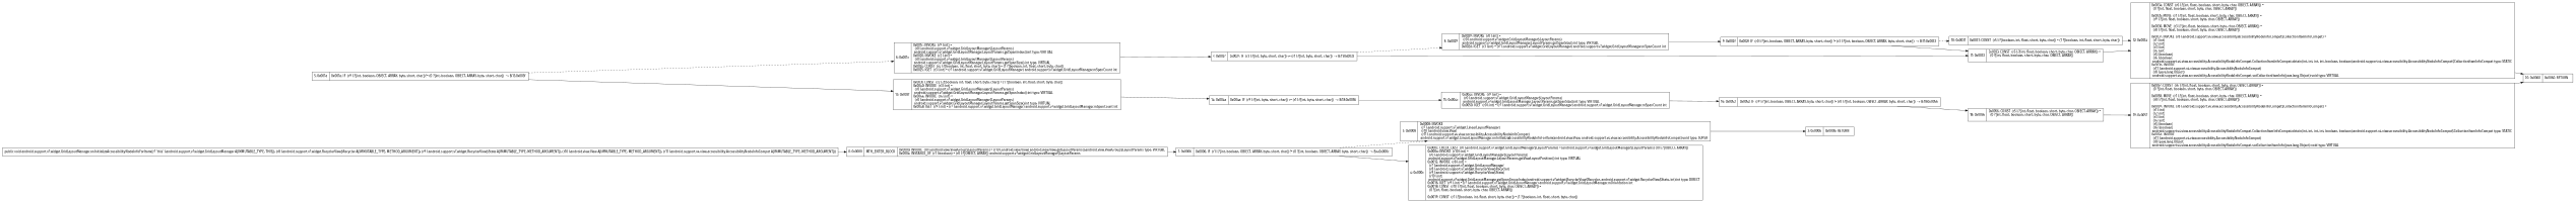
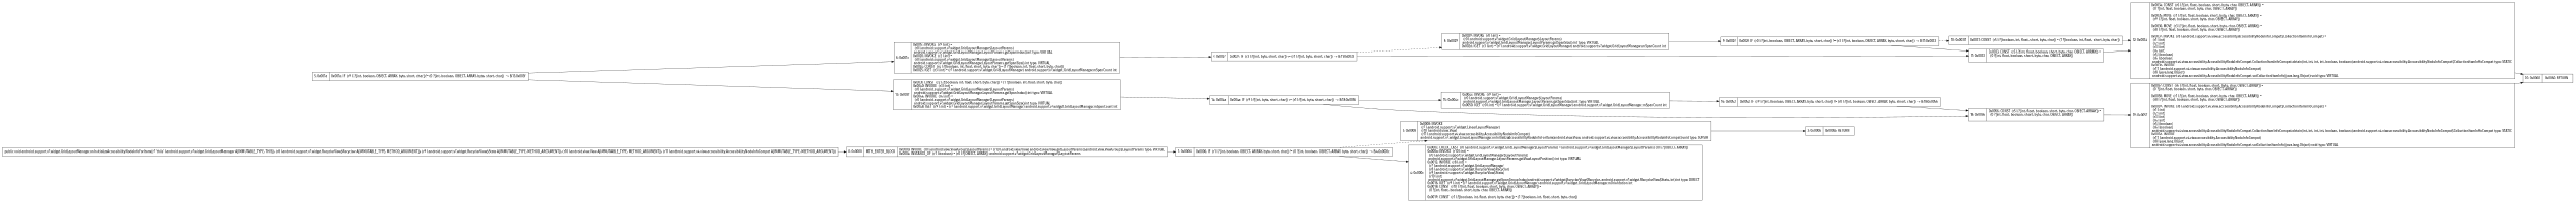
  digraph {
    fontname="Fira Sans"
    rankdir=LR
    node [fontname="Fira Sans" shape=record]
    edge [fontname="Fira Sans"]
    n1 [label="{0\:\ 0x0000|MTH_ENTER_BLOCK\l|0x0000: INVOKE  (r0 I:android.view.ViewGroup$LayoutParams) = (r10 I:android.view.View) android.view.View.getLayoutParams():android.view.ViewGroup$LayoutParams type: VIRTUAL \l0x0004: INSTANCE_OF  (r1 I:boolean) = (r0 I:?[OBJECT, ARRAY]) android.support.v7.widget.GridLayoutManager$LayoutParams \l}"]
    n2 [label="{1\:\ 0x0006|0x0006: IF  (r1 I:?[int, boolean, OBJECT, ARRAY, byte, short, char]) != (0 ?[int, boolean, OBJECT, ARRAY, byte, short, char])  \-\> B:4:0x000c \l}"]
    n3 [label="{2\:\ 0x0008|0x0008: INVOKE  \l  (r7 I:android.support.v7.widget.LinearLayoutManager)\l  (r10 I:android.view.View)\l  (r11 I:android.support.v4.view.accessibility.AccessibilityNodeInfoCompat)\l android.support.v7.widget.LinearLayoutManager.onInitializeAccessibilityNodeInfoForItem(android.view.View, android.support.v4.view.accessibility.AccessibilityNodeInfoCompat):void type: SUPER \l}"]
    n4 [label="{4\:\ 0x000c|0x000c: CHECK_CAST  (r0 I:android.support.v7.widget.GridLayoutManager$LayoutParams) = (android.support.v7.widget.GridLayoutManager$LayoutParams) (r0 I:?[OBJECT, ARRAY]) \l0x000e: INVOKE  (r10 I:int) = \l  (r0 I:android.support.v7.widget.GridLayoutManager$LayoutParams)\l android.support.v7.widget.GridLayoutManager.LayoutParams.getViewLayoutPosition():int type: VIRTUAL \l0x0012: INVOKE  (r8 I:int) = \l  (r7 I:android.support.v7.widget.GridLayoutManager)\l  (r8 I:android.support.v7.widget.RecyclerView$Recycler)\l  (r9 I:android.support.v7.widget.RecyclerView$State)\l  (r10 I:int)\l android.support.v7.widget.GridLayoutManager.getSpanGroupIndex(android.support.v7.widget.RecyclerView$Recycler, android.support.v7.widget.RecyclerView$State, int):int type: DIRECT \l0x0016: IGET  (r9 I:int) = (r7 I:android.support.v7.widget.GridLayoutManager) android.support.v7.widget.GridLayoutManager.mOrientation int \l0x0018: CONST  (r10 I:?[int, float, boolean, short, byte, char, OBJECT, ARRAY]) = \l  (0 ?[int, float, boolean, short, byte, char, OBJECT, ARRAY])\l \l0x0019: CONST  (r1 I:?[boolean, int, float, short, byte, char]) = (1 ?[boolean, int, float, short, byte, char]) \l}"]
    n5 [label="{3\:\ 0x000b|0x000b: RETURN   \l}"]
    n6 [label="{5\:\ 0x001a|0x001a: IF  (r9 I:?[int, boolean, OBJECT, ARRAY, byte, short, char]) != (0 ?[int, boolean, OBJECT, ARRAY, byte, short, char])  \-\> B:13:0x003f \l}"]
    n7 [label="{6\:\ 0x001c|0x001c: INVOKE  (r9 I:int) = \l  (r0 I:android.support.v7.widget.GridLayoutManager$LayoutParams)\l android.support.v7.widget.GridLayoutManager.LayoutParams.getSpanIndex():int type: VIRTUAL \l0x0020: INVOKE  (r2 I:int) = \l  (r0 I:android.support.v7.widget.GridLayoutManager$LayoutParams)\l android.support.v7.widget.GridLayoutManager.LayoutParams.getSpanSize():int type: VIRTUAL \l0x0024: CONST  (r4 I:?[boolean, int, float, short, byte, char]) = (1 ?[boolean, int, float, short, byte, char]) \l0x0025: IGET  (r3 I:int) = (r7 I:android.support.v7.widget.GridLayoutManager) android.support.v7.widget.GridLayoutManager.mSpanCount int \l}"]
    n8 [label="{13\:\ 0x003f|0x003f: CONST  (r2 I:?[boolean, int, float, short, byte, char]) = (1 ?[boolean, int, float, short, byte, char]) \l0x0040: INVOKE  (r3 I:int) = \l  (r0 I:android.support.v7.widget.GridLayoutManager$LayoutParams)\l android.support.v7.widget.GridLayoutManager.LayoutParams.getSpanIndex():int type: VIRTUAL \l0x0044: INVOKE  (r4 I:int) = \l  (r0 I:android.support.v7.widget.GridLayoutManager$LayoutParams)\l android.support.v7.widget.GridLayoutManager.LayoutParams.getSpanSize():int type: VIRTUAL \l0x0048: IGET  (r9 I:int) = (r7 I:android.support.v7.widget.GridLayoutManager) android.support.v7.widget.GridLayoutManager.mSpanCount int \l}"]
    n9 [label="{7\:\ 0x0027|0x0027: IF  (r3 I:?[int, byte, short, char]) \<= (r1 I:?[int, byte, short, char])  \-\> B:11:0x0033 \l}"]
    n10 [label="{14\:\ 0x004a|0x004a: IF  (r9 I:?[int, byte, short, char]) \<= (r1 I:?[int, byte, short, char])  \-\> B:18:0x0056 \l}"]
    n11 [label="{8\:\ 0x0029|0x0029: INVOKE  (r0 I:int) = \l  (r0 I:android.support.v7.widget.GridLayoutManager$LayoutParams)\l android.support.v7.widget.GridLayoutManager.LayoutParams.getSpanSize():int type: VIRTUAL \l0x002d: IGET  (r3 I:int) = (r7 I:android.support.v7.widget.GridLayoutManager) android.support.v7.widget.GridLayoutManager.mSpanCount int \l}"]
    n12 [label="{11\:\ 0x0033|0x0033: CONST  (r5 I:?[int, float, boolean, short, byte, char, OBJECT, ARRAY]) = \l  (0 ?[int, float, boolean, short, byte, char, OBJECT, ARRAY])\l \l}"]
    n13 [label="{9\:\ 0x002f|0x002f: IF  (r0 I:?[int, boolean, OBJECT, ARRAY, byte, short, char]) != (r3 I:?[int, boolean, OBJECT, ARRAY, byte, short, char])  \-\> B:11:0x0033 \l}"]
    n14 [label="{12\:\ 0x0034|0x0034: CONST  (r6 I:?[int, float, boolean, short, byte, char, OBJECT, ARRAY]) = \l  (0 ?[int, float, boolean, short, byte, char, OBJECT, ARRAY])\l \l0x0035: MOVE  (r1 I:?[int, float, boolean, short, byte, char, OBJECT, ARRAY]) = \l  (r9 I:?[int, float, boolean, short, byte, char, OBJECT, ARRAY])\l \l0x0036: MOVE  (r3 I:?[int, float, boolean, short, byte, char, OBJECT, ARRAY]) = \l  (r8 I:?[int, float, boolean, short, byte, char, OBJECT, ARRAY])\l \l0x0037: INVOKE  (r8 I:android.support.v4.view.accessibility.AccessibilityNodeInfoCompat$CollectionItemInfoCompat) = \l  (r1 I:int)\l  (r2 I:int)\l  (r3 I:int)\l  (r4 I:int)\l  (r5 I:boolean)\l  (r6 I:boolean)\l android.support.v4.view.accessibility.AccessibilityNodeInfoCompat.CollectionItemInfoCompat.obtain(int, int, int, int, boolean, boolean):android.support.v4.view.accessibility.AccessibilityNodeInfoCompat$CollectionItemInfoCompat type: STATIC \l0x003b: INVOKE  \l  (r11 I:android.support.v4.view.accessibility.AccessibilityNodeInfoCompat)\l  (r8 I:java.lang.Object)\l android.support.v4.view.accessibility.AccessibilityNodeInfoCompat.setCollectionItemInfo(java.lang.Object):void type: VIRTUAL \l}"]
    n15 [label="{10\:\ 0x0031|0x0031: CONST  (r5 I:?[boolean, int, float, short, byte, char]) = (1 ?[boolean, int, float, short, byte, char]) \l}"]
    n16 [label="{20\:\ 0x0060|0x0060: RETURN   \l}"]
    n17 [label="{15\:\ 0x004c|0x004c: INVOKE  (r9 I:int) = \l  (r0 I:android.support.v7.widget.GridLayoutManager$LayoutParams)\l android.support.v7.widget.GridLayoutManager.LayoutParams.getSpanSize():int type: VIRTUAL \l0x0050: IGET  (r0 I:int) = (r7 I:android.support.v7.widget.GridLayoutManager) android.support.v7.widget.GridLayoutManager.mSpanCount int \l}"]
    n18 [label="{18\:\ 0x0056|0x0056: CONST  (r5 I:?[int, float, boolean, short, byte, char, OBJECT, ARRAY]) = \l  (0 ?[int, float, boolean, short, byte, char, OBJECT, ARRAY])\l \l}"]
    n19 [label="{16\:\ 0x0052|0x0052: IF  (r9 I:?[int, boolean, OBJECT, ARRAY, byte, short, char]) != (r0 I:?[int, boolean, OBJECT, ARRAY, byte, short, char])  \-\> B:18:0x0056 \l}"]
    n20 [label="{19\:\ 0x0057|0x0057: CONST  (r6 I:?[int, float, boolean, short, byte, char, OBJECT, ARRAY]) = \l  (0 ?[int, float, boolean, short, byte, char, OBJECT, ARRAY])\l \l0x0058: MOVE  (r1 I:?[int, float, boolean, short, byte, char, OBJECT, ARRAY]) = \l  (r8 I:?[int, float, boolean, short, byte, char, OBJECT, ARRAY])\l \l0x0059: INVOKE  (r8 I:android.support.v4.view.accessibility.AccessibilityNodeInfoCompat$CollectionItemInfoCompat) = \l  (r1 I:int)\l  (r2 I:int)\l  (r3 I:int)\l  (r4 I:int)\l  (r5 I:boolean)\l  (r6 I:boolean)\l android.support.v4.view.accessibility.AccessibilityNodeInfoCompat.CollectionItemInfoCompat.obtain(int, int, int, int, boolean, boolean):android.support.v4.view.accessibility.AccessibilityNodeInfoCompat$CollectionItemInfoCompat type: STATIC \l0x005d: INVOKE  \l  (r11 I:android.support.v4.view.accessibility.AccessibilityNodeInfoCompat)\l  (r8 I:java.lang.Object)\l android.support.v4.view.accessibility.AccessibilityNodeInfoCompat.setCollectionItemInfo(java.lang.Object):void type: VIRTUAL \l}"]
    n21 [label="{public void android.support.v7.widget.GridLayoutManager.onInitializeAccessibilityNodeInfoForItem((r7 'this' I:android.support.v7.widget.GridLayoutManager A[IMMUTABLE_TYPE, THIS]), (r8 I:android.support.v7.widget.RecyclerView$Recycler A[IMMUTABLE_TYPE, METHOD_ARGUMENT]), (r9 I:android.support.v7.widget.RecyclerView$State A[IMMUTABLE_TYPE, METHOD_ARGUMENT]), (r10 I:android.view.View A[IMMUTABLE_TYPE, METHOD_ARGUMENT]), (r11 I:android.support.v4.view.accessibility.AccessibilityNodeInfoCompat A[IMMUTABLE_TYPE, METHOD_ARGUMENT])) }"]
    n1 -> n2
    n2 -> n3 [style=dashed]
    n2 -> n4
    n3 -> n5
-   n6 -> n7 [style=dashed]
+   n6 -> n7 [style=solid]
    n6 -> n8
    n7 -> n9
    n8 -> n10
    n9 -> n11 [style=dashed]
    n9 -> n12
    n10 -> n17 [style=solid]
+   n10 -> n18
    n11 -> n13
    n12 -> n14
    n13 -> n12
    n13 -> n15 [style=dashed]
    n14 -> n16
    n15 -> n14
    n17 -> n19
    n18 -> n20
    n19 -> n18
    n20 -> n16
    n21 -> n1
  }
